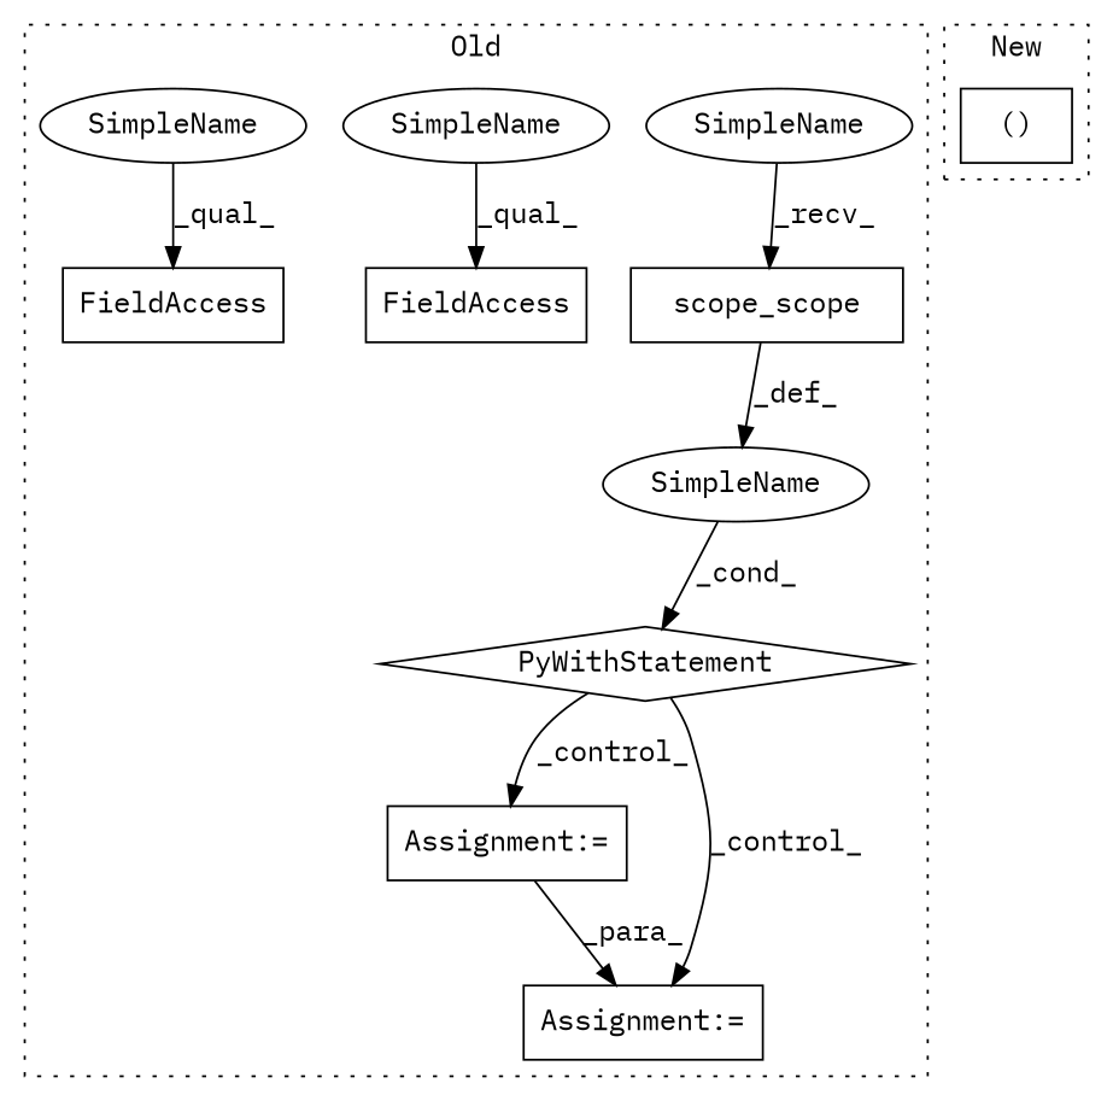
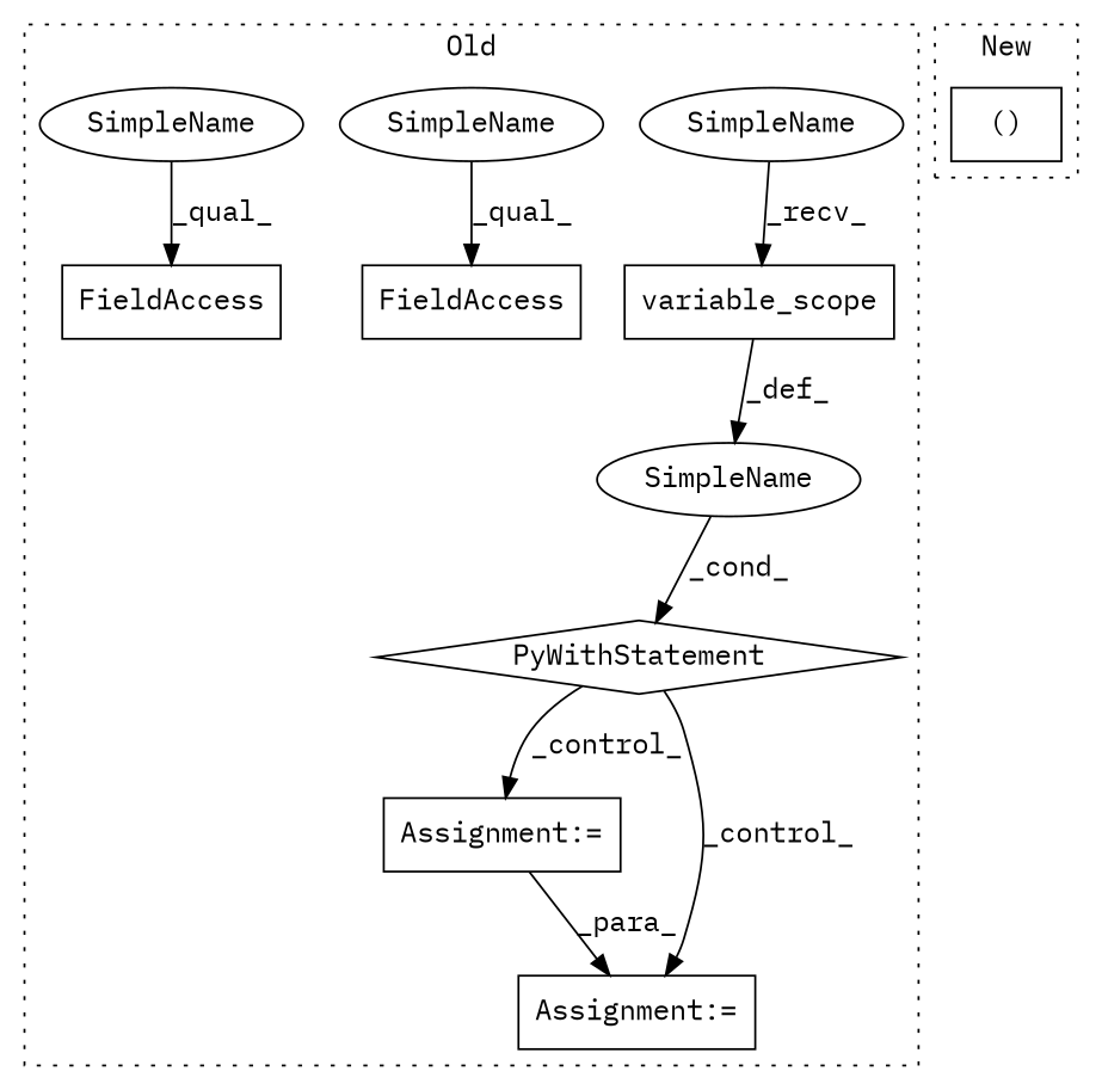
  digraph {
    fontname="IBM Plex Mono"
    node [a=42 l=10 s=2513 shape=box fontname="IBM Plex Mono"]
    edge [fontname="IBM Plex Mono"]
-   n1 [a=32 l="15,1" label=scope_scope s="2373,2392"]
+   n1 [a=32 l="15,1" label=variable_scope s="2373,2392"]
    n2 [a=104 l="10,2" label=PyWithStatement s="2352,2393" shape=diamond]
    n3 [a=7 l=1 label="Assignment:=" s=2404]
    n4 [label=SimpleName shape=ellipse l="" s=""]
    n5 [a=22 l=13 label=FieldAccess]
    n6 [a=7 l=1 label="Assignment:=" s=2512]
    n7 [a=22 l=13 label=FieldAccess s=2739]
    n8 [label=SimpleName s=2362 shape=ellipse]
    n9 [label=SimpleName shape=ellipse]
    n10 [label=SimpleName s=2739 shape=ellipse]
    n11 [a=106 l=27 label="()" s=2354]
    subgraph cluster_1 {
      label=Old
      style=dotted
      n1
      n2
      n3
      n4
      n5
      n6
      n7
      n8
      n9
      n10
    }
    subgraph cluster_2 {
      label=New
      style=dotted
      n11
    }
    n1 -> n4 [label=_def_]
    n2 -> n3 [label=_control_]
    n2 -> n6 [label=_control_]
    n3 -> n6 [label=_para_]
    n4 -> n2 [label=_cond_]
    n8 -> n1 [label=_recv_]
    n9 -> n5 [label=_qual_]
    n10 -> n7 [label=_qual_]
  }
